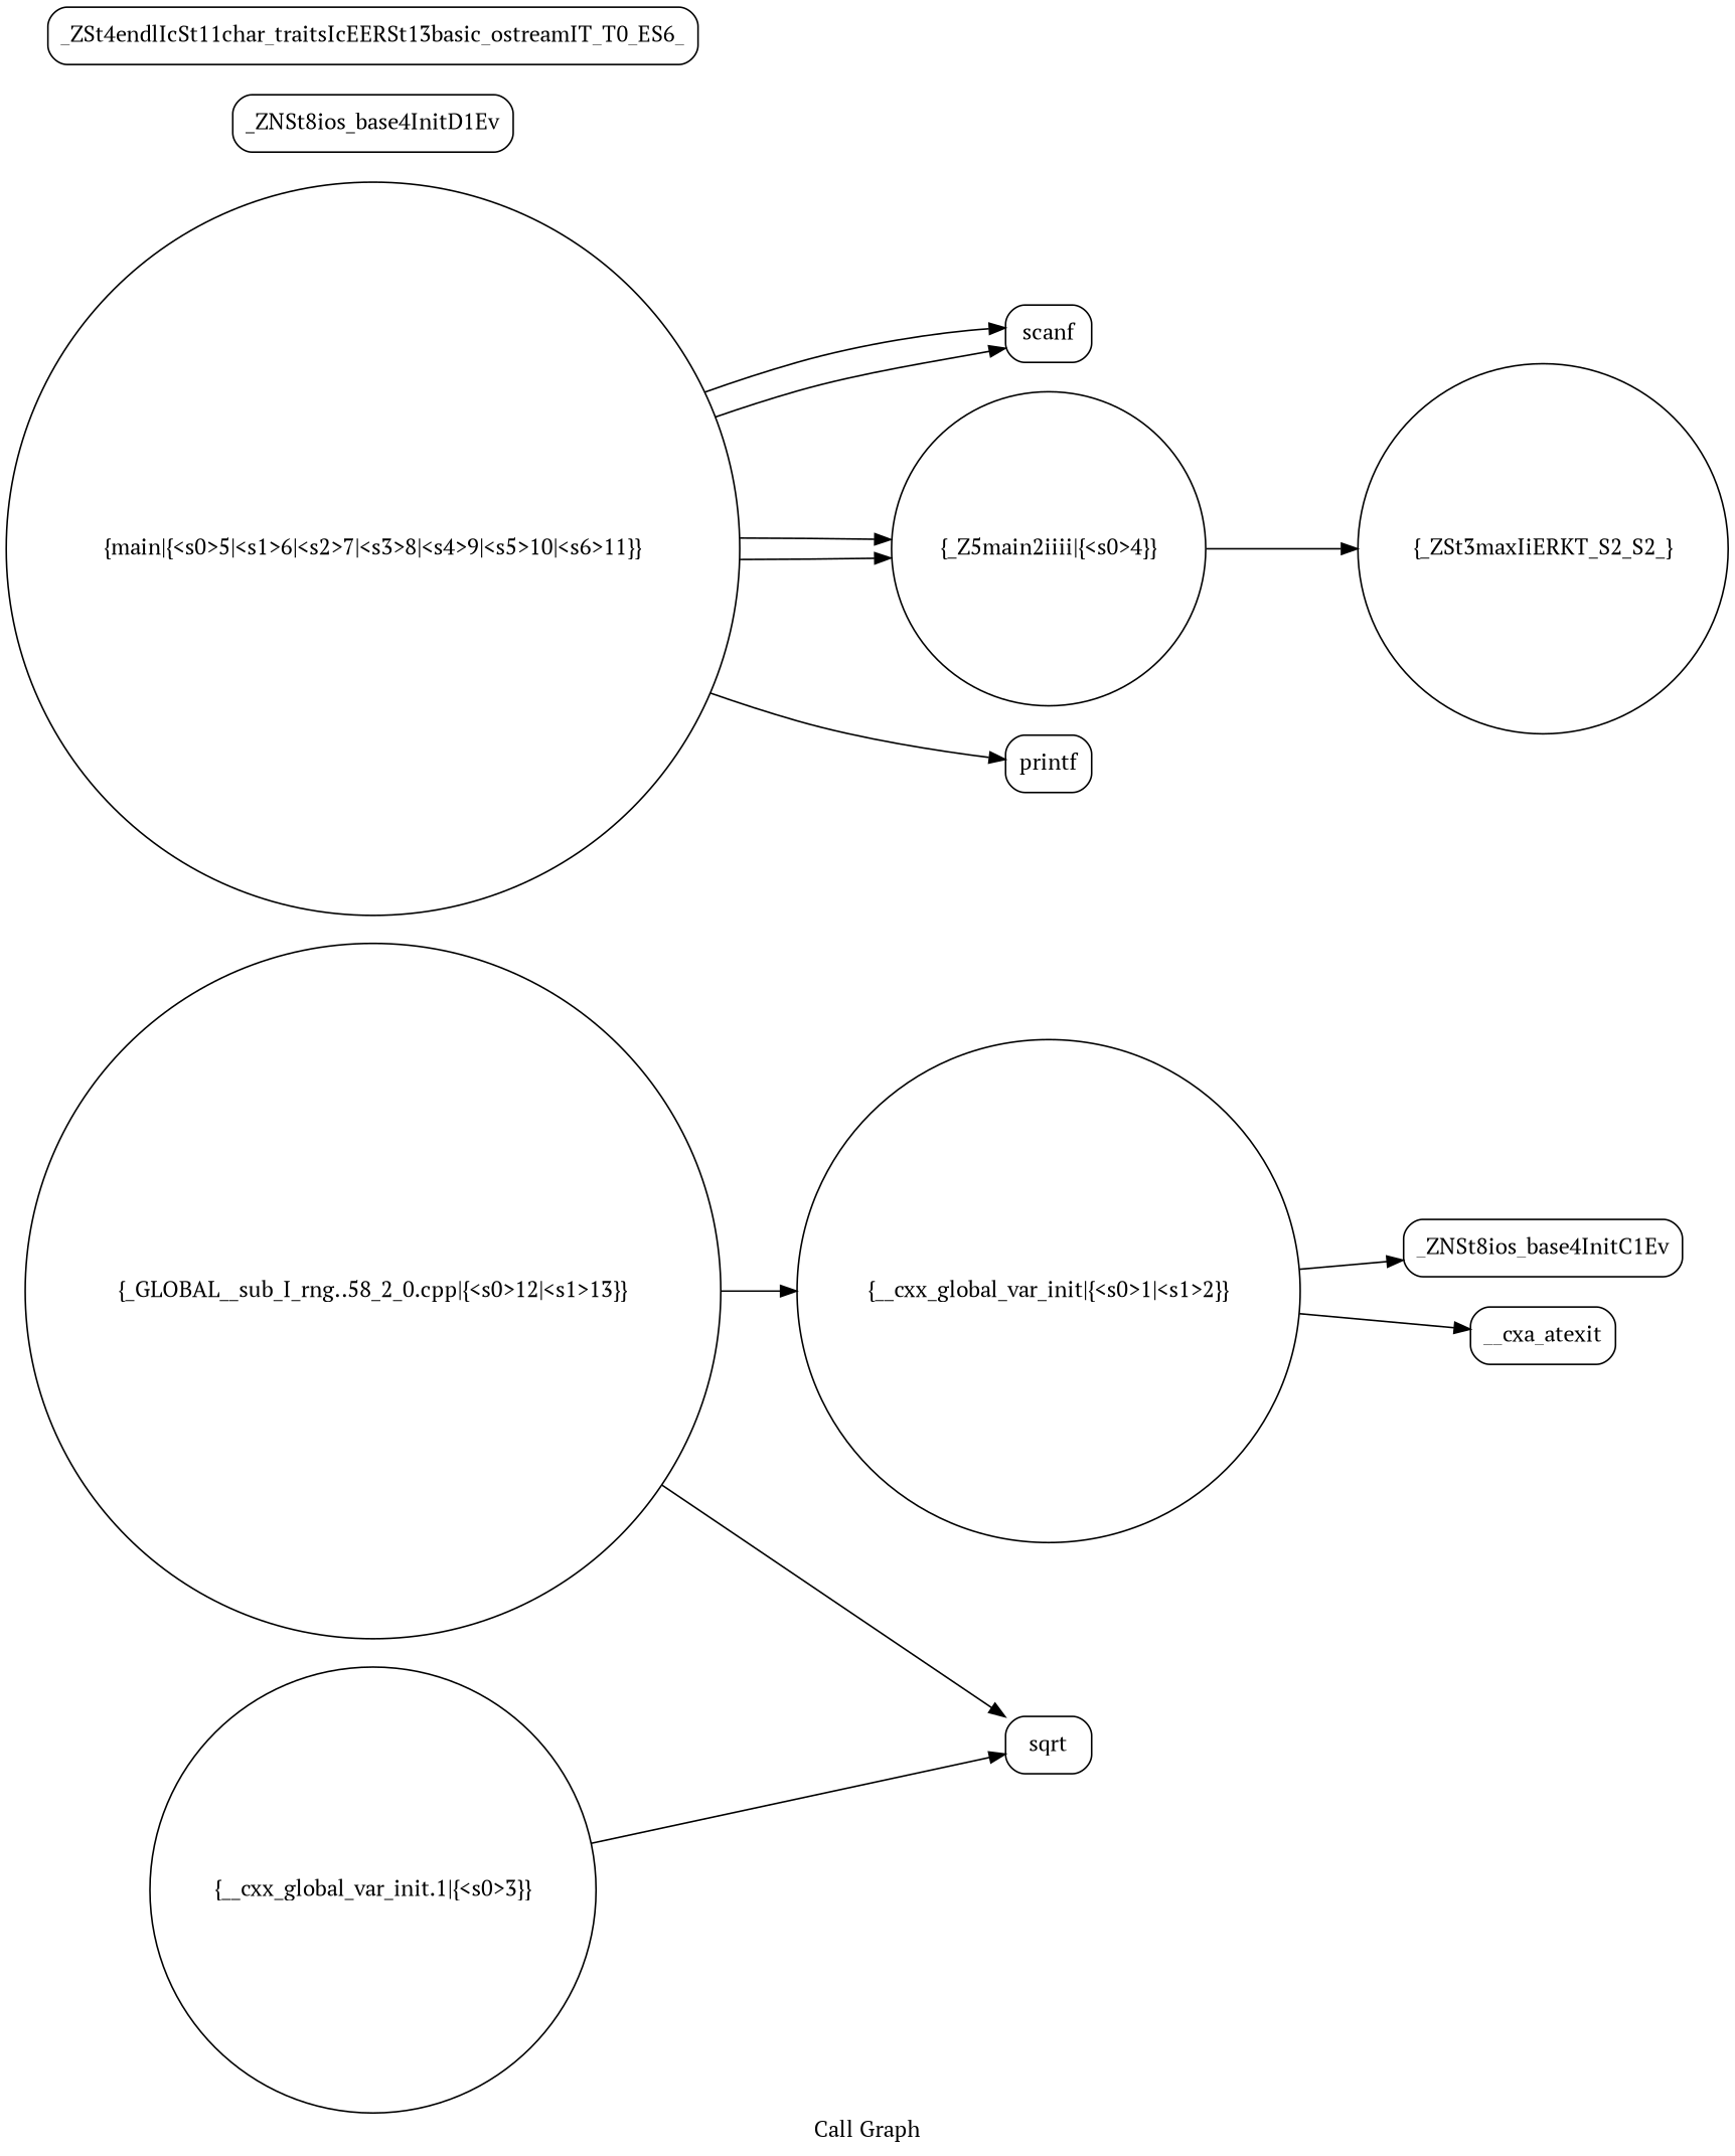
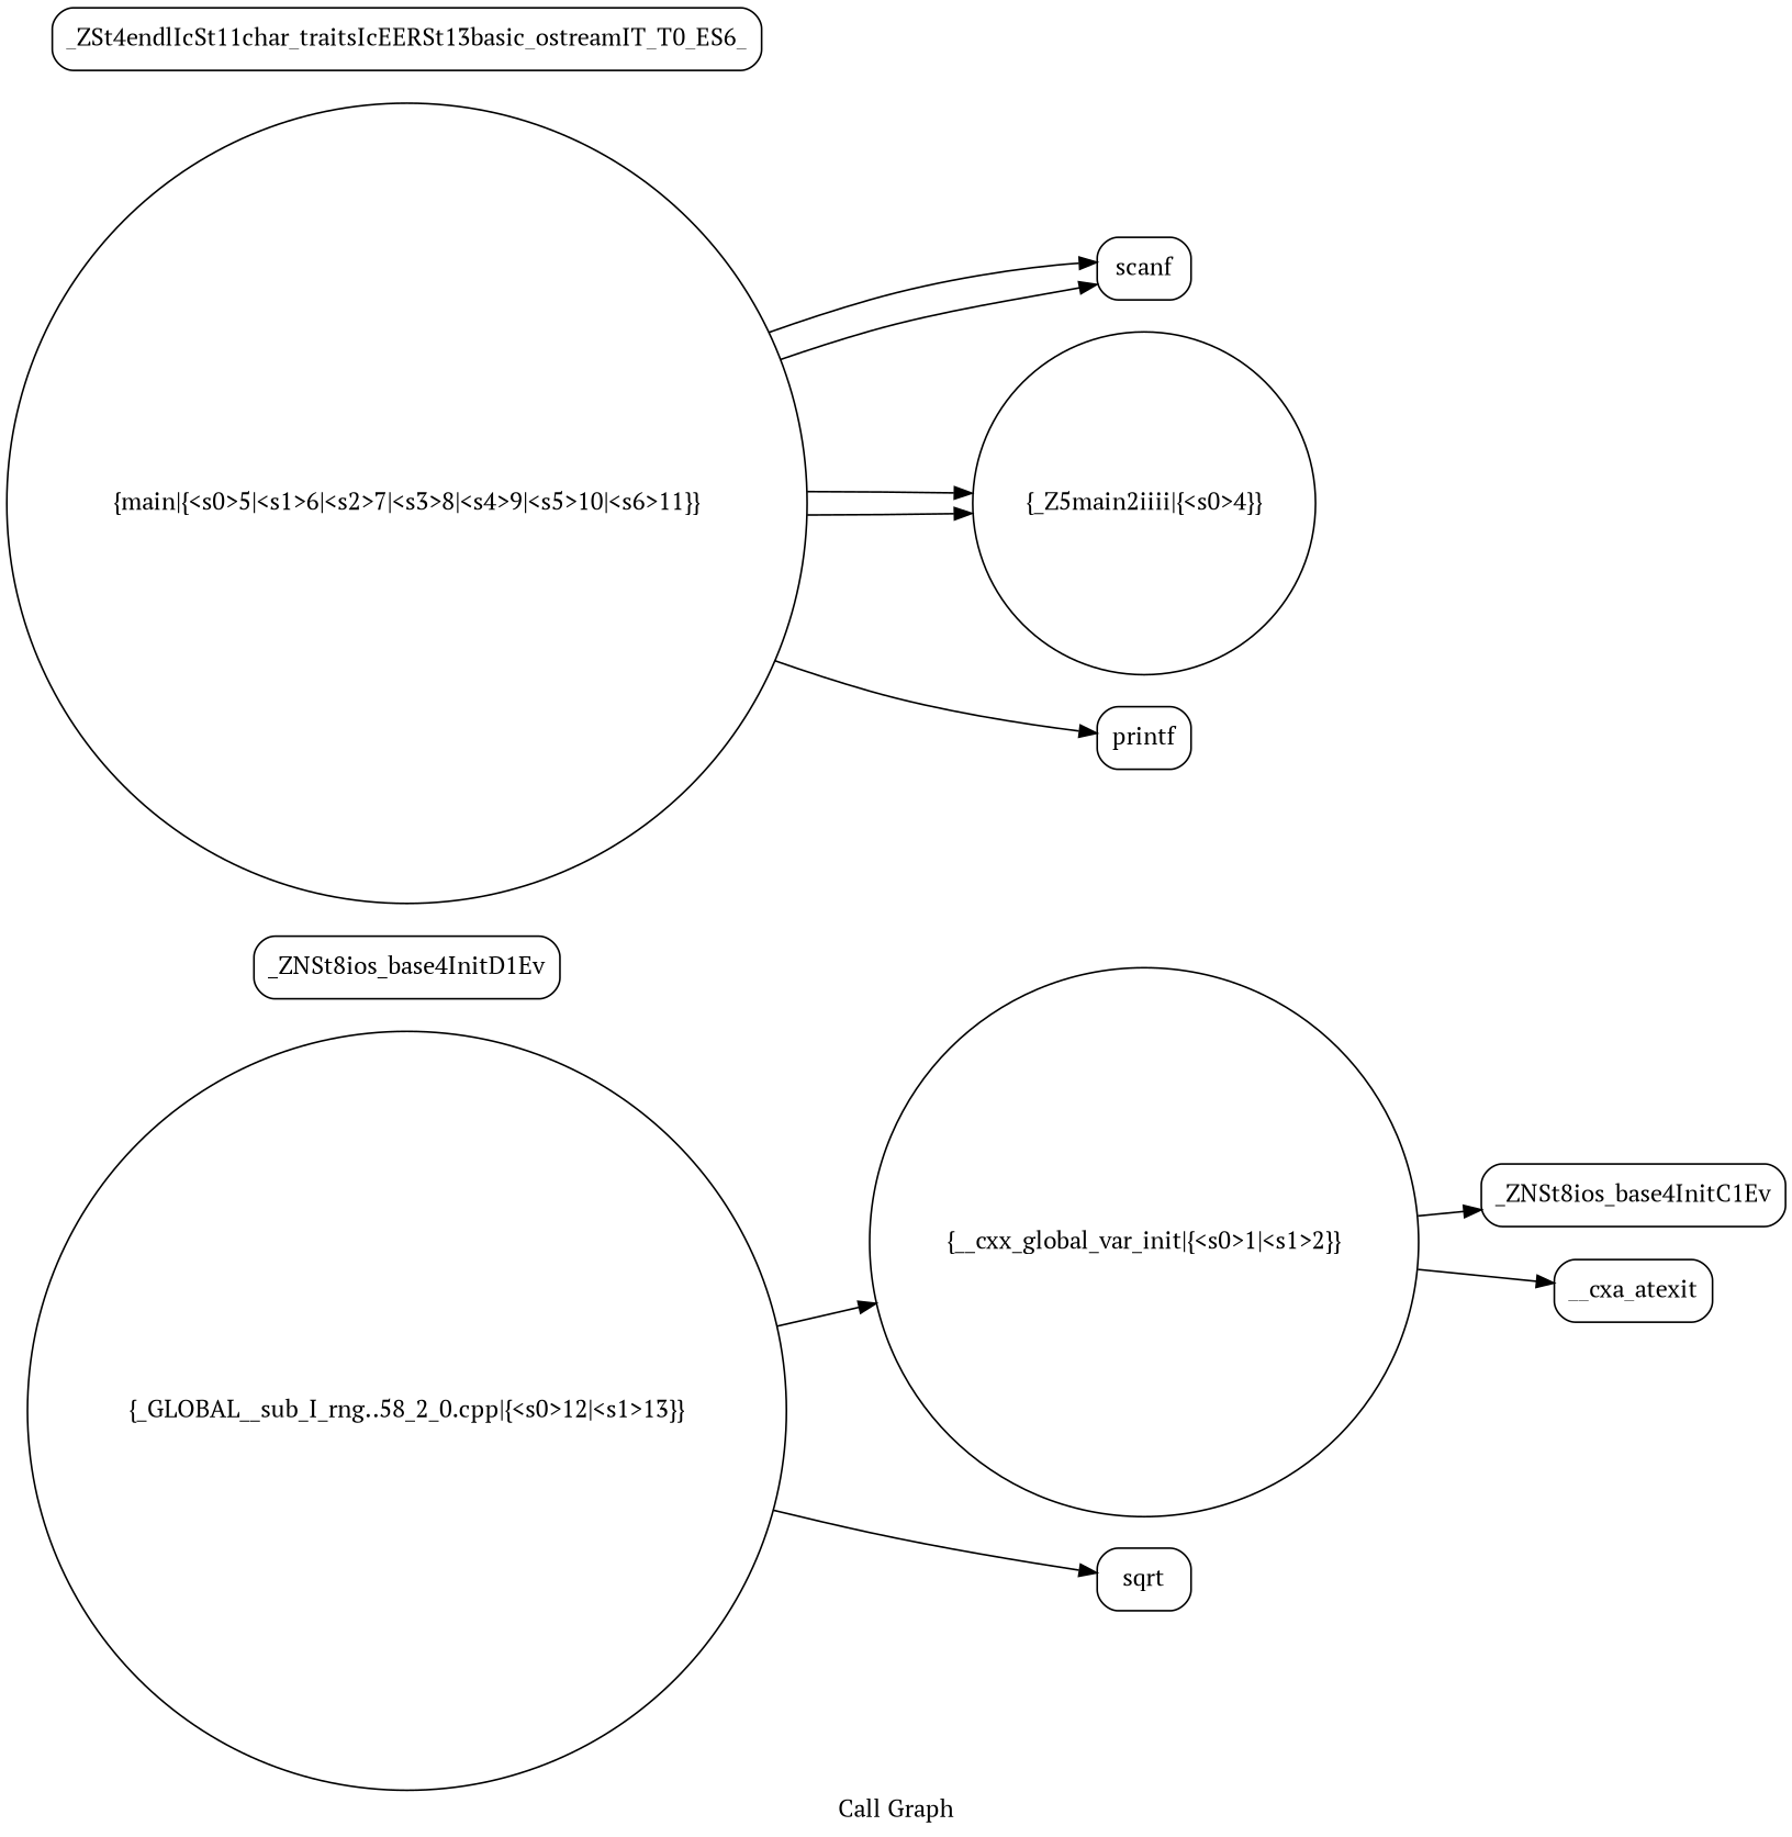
  digraph {
    fontname="PT Serif"
    label="Call Graph"
    rankdir=LR
    node [fontname="PT Serif" shape=Mrecord]
    edge [color=black fontname="PT Serif" tailport=s0]
    n1 [label="{__cxx_global_var_init|{<s0>1|<s1>2}}" shape=circle]
    n2 [label="{_ZNSt8ios_base4InitC1Ev}"]
    n3 [label="{__cxa_atexit}"]
-   n4 [label="{_ZSt3maxIiERKT_S2_S2_}" shape=circle]
    n5 [label="{_GLOBAL__sub_I_rng..58_2_0.cpp|{<s0>12|<s1>13}}" shape=circle]
    n6 [label="{sqrt}"]
-   n7 [label="{__cxx_global_var_init.1|{<s0>3}}" shape=circle]
    n8 [label="{_ZNSt8ios_base4InitD1Ev}"]
    n9 [label="{scanf}"]
    n10 [label="{_Z5main2iiii|{<s0>4}}" shape=circle]
    n11 [label="{_ZSt4endlIcSt11char_traitsIcEERSt13basic_ostreamIT_T0_ES6_}"]
    n12 [label="{main|{<s0>5|<s1>6|<s2>7|<s3>8|<s4>9|<s5>10|<s6>11}}" shape=circle]
    n13 [label="{printf}"]
    n1 -> n2
    n1 -> n3 [tailport=s1]
    n5 -> n1
    n5 -> n6 [tailport=s1]
-   n7 -> n6
-   n10 -> n4
    n12 -> n9
    n12 -> n9 [tailport=s1]
    n12 -> n10 [tailport=s2]
    n12 -> n10 [tailport=s3]
    n12 -> n13 [tailport=s4]
  }
